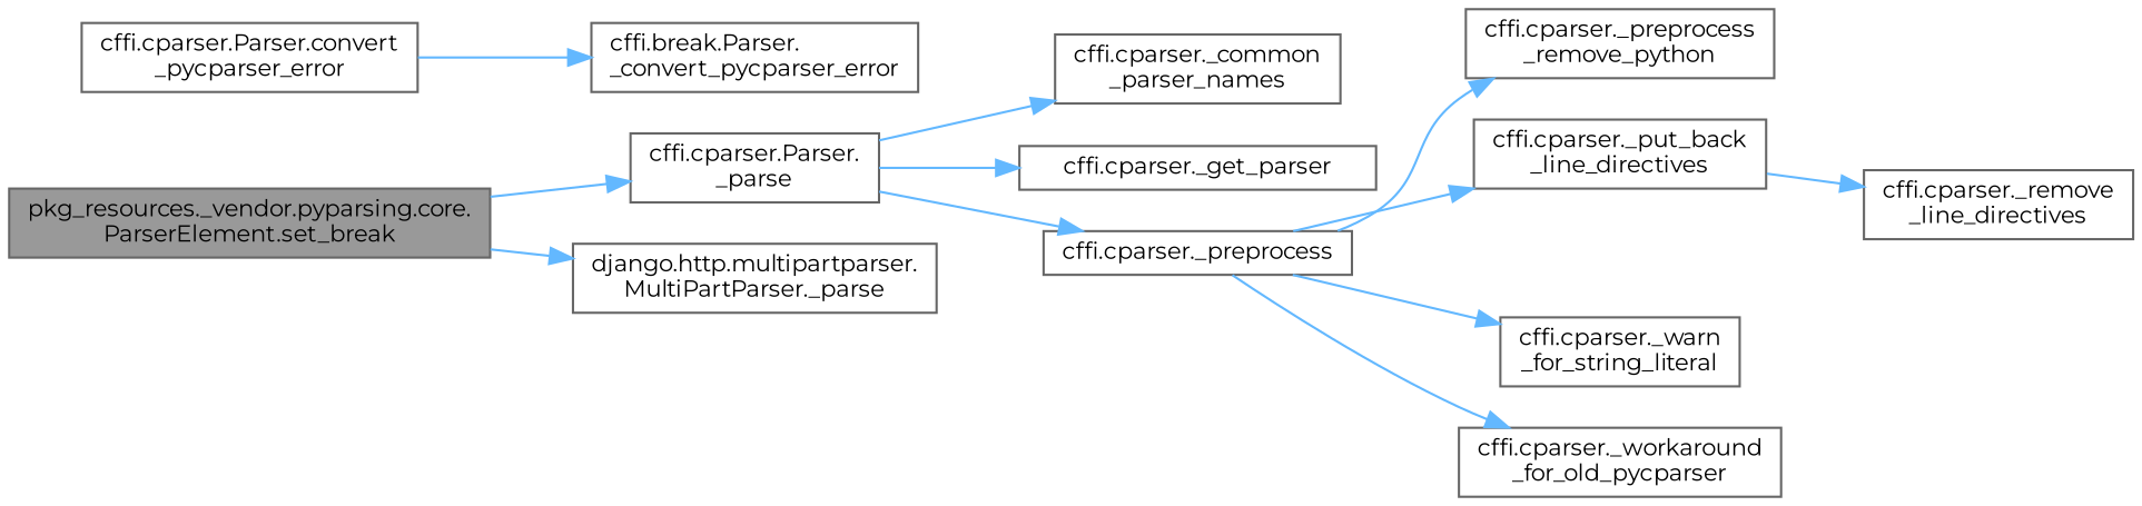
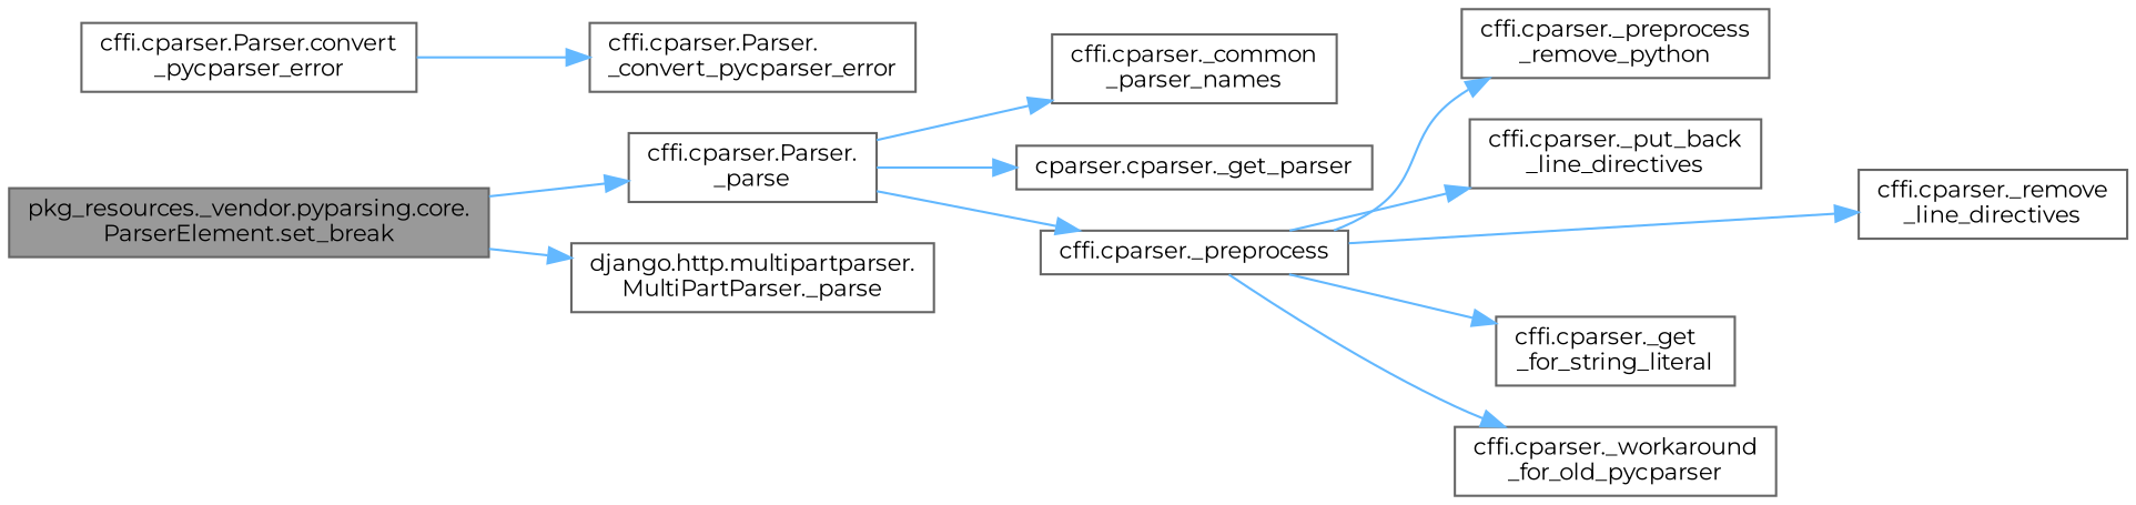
  digraph {
    fontname=Montserrat
    rankdir=LR
    node [color=grey40 fillcolor=white fontname=Montserrat fontsize=10 shape=box style=filled]
    edge [color=steelblue1 fontname=Montserrat fontsize=10 labelfontname=Helvetica labelfontsize=10 style=solid]
    n1 [color=gray40 fillcolor=grey60 fontcolor=black height=0.2 label="pkg_resources._vendor.pyparsing.core.\lParserElement.set_break" width=0.4]
    n2 [height=0.2 label="cffi.cparser.Parser.\l_parse" width=0.4]
    n3 [height=0.2 label="django.http.multipartparser.\lMultiPartParser._parse" width=0.4]
    n4 [height=0.2 label="cffi.cparser._common\l_parser_names" width=0.4]
-   n5 [height=0.2 label="cffi.cparser._get_parser" width=0.4]
+   n5 [height=0.2 label="cparser.cparser._get_parser" width=0.4]
    n6 [height=0.2 label="cffi.cparser._preprocess" width=0.4]
    n7 [height=0.2 label="cffi.cparser._preprocess\l_remove_python" width=0.4]
    n8 [height=0.2 label="cffi.cparser._put_back\l_line_directives" width=0.4]
    n9 [height=0.2 label="cffi.cparser._remove\l_line_directives" width=0.4]
-   n10 [height=0.2 label="cffi.cparser._warn\l_for_string_literal" width=0.4]
+   n10 [height=0.2 label="cffi.cparser._get\l_for_string_literal" width=0.4]
    n11 [height=0.2 label="cffi.cparser._workaround\l_for_old_pycparser" width=0.4]
    n12 [height=0.2 label="cffi.cparser.Parser.convert\l_pycparser_error" width=0.4]
-   n13 [height=0.2 label="cffi.break.Parser.\l_convert_pycparser_error" width=0.4]
+   n13 [height=0.2 label="cffi.cparser.Parser.\l_convert_pycparser_error" width=0.4]
    n1 -> n2
    n1 -> n3
    n2 -> n4
    n2 -> n5
    n2 -> n6
    n6 -> n7
    n6 -> n8
-   n8 -> n9
+   n6 -> n9
    n6 -> n10
    n6 -> n11
    n12 -> n13
  }
